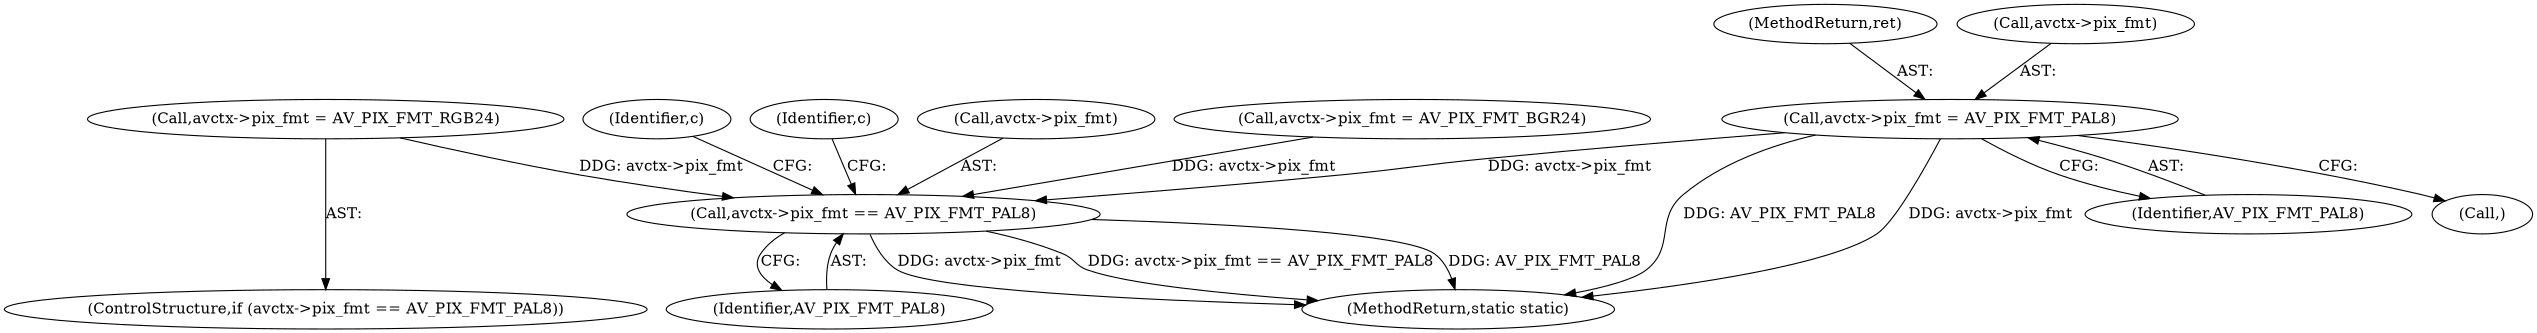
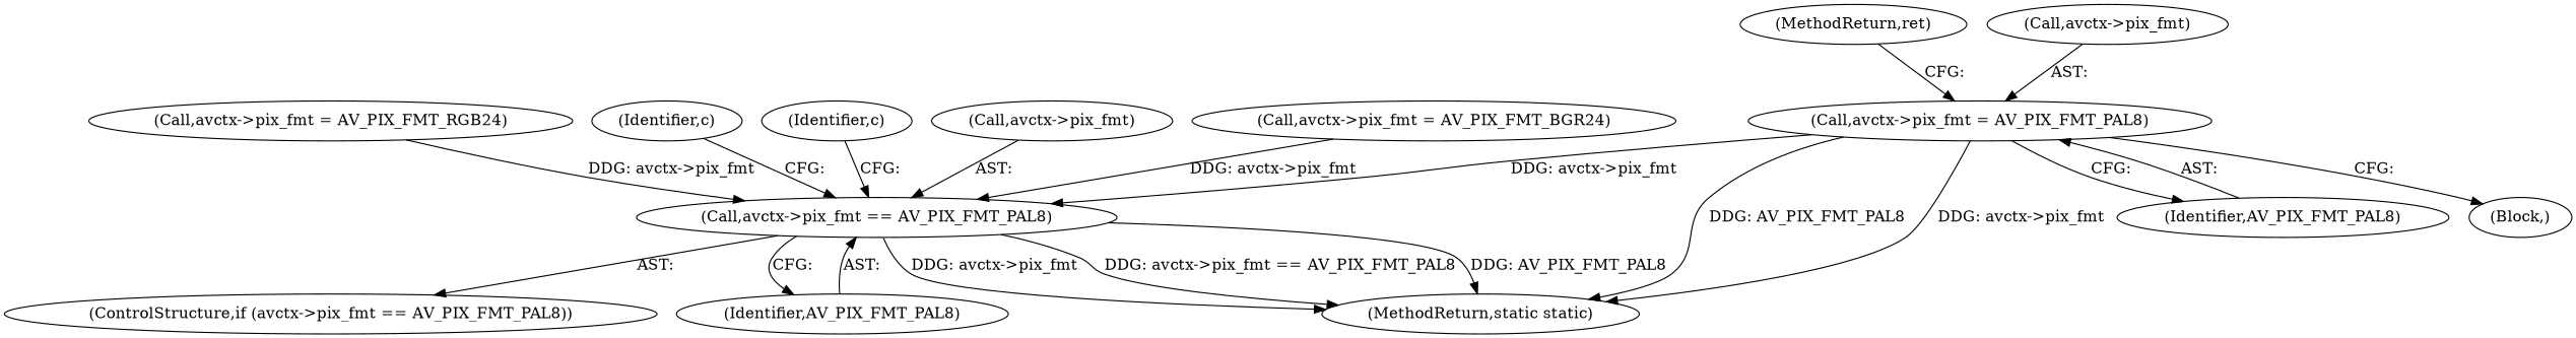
  digraph {
    n1 [label="(Call,avctx->pix_fmt = AV_PIX_FMT_PAL8)"]
    n2 [label="(Call,avctx->pix_fmt == AV_PIX_FMT_PAL8)"]
    n3 [label="(MethodReturn,static static)"]
    n4 [label="(Identifier,AV_PIX_FMT_PAL8)"]
-   n5 [label="(Call,)"]
+   n5 [label="(Block,)"]
    n6 [label="(ControlStructure,if (avctx->pix_fmt == AV_PIX_FMT_PAL8))"]
    n7 [label="(Identifier,AV_PIX_FMT_PAL8)"]
    n8 [label="(Identifier,c)"]
    n9 [label="(Identifier,c)"]
    n10 [label="(Call,avctx->pix_fmt = AV_PIX_FMT_RGB24)"]
    n11 [label="(Call,avctx->pix_fmt)"]
    n12 [label="(MethodReturn,ret)"]
    n13 [label="(Call,avctx->pix_fmt = AV_PIX_FMT_BGR24)"]
    n14 [label="(Call,avctx->pix_fmt)"]
    n1 -> n2 [label="DDG: avctx->pix_fmt"]
    n1 -> n3 [label="DDG: AV_PIX_FMT_PAL8"]
    n1 -> n3 [label="DDG: avctx->pix_fmt"]
    n1 -> n4 [label="CFG: "]
    n1 -> n5 [label="CFG: "]
    n2 -> n3 [label="DDG: avctx->pix_fmt"]
    n2 -> n3 [label="DDG: avctx->pix_fmt == AV_PIX_FMT_PAL8"]
    n2 -> n3 [label="DDG: AV_PIX_FMT_PAL8"]
-   n10 -> n6 [label="AST: "]
+   n2 -> n6 [label="AST: "]
    n2 -> n7 [label="CFG: "]
    n4 -> n1 [label="AST: "]
    n7 -> n2 [label="AST: "]
    n8 -> n2 [label="CFG: "]
    n9 -> n2 [label="CFG: "]
    n10 -> n2 [label="DDG: avctx->pix_fmt"]
    n11 -> n2 [label="AST: "]
-   n12 -> n1 [label="AST: "]
+   n12 -> n1 [label="CFG: "]
    n13 -> n2 [label="DDG: avctx->pix_fmt"]
    n14 -> n1 [label="AST: "]
  }
